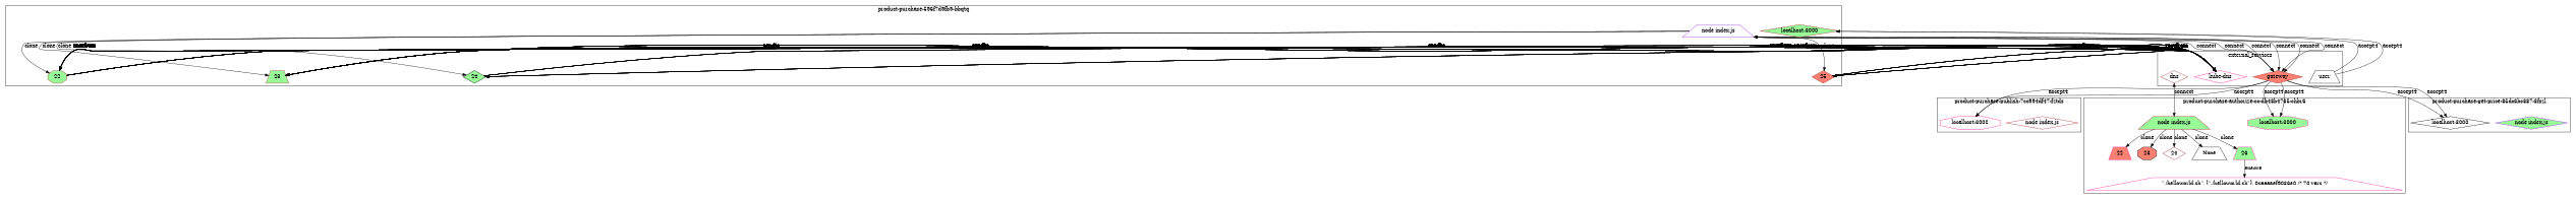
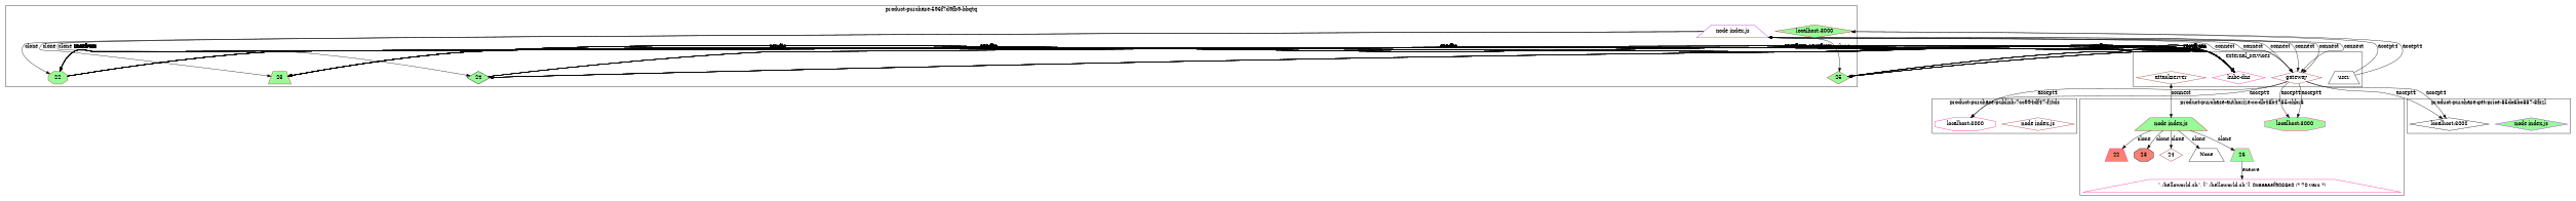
  digraph {
    node [color=brown fillcolor=white shape=diamond style=filled]
    n1 [label="node index.js"]
    n2 [color=deeppink label="localhost:3000" shape=octagon]
    n3 [color=purple fillcolor=palegreen label="node index.js"]
    n4 [color=black label="localhost:3000"]
    n5 [fillcolor=palegreen label="node index.js" shape=trapezium]
    n6 [color=deeppink fillcolor=salmon label=22 shape=trapezium]
    n7 [color=black fillcolor=salmon label=23 shape=octagon]
    n8 [label=24]
    None [color=black shape=trapezium]
    n10 [color=deeppink fillcolor=palegreen label=26 shape=trapezium]
    n11 [color=deeppink fillcolor=palegreen label="localhost:3000" shape=octagon]
    n12 [color=deeppink label="\"./helloworld.sh\", [\"./helloworld.sh\"], 0xaaaaef9036e0 /* 70 vars */" shape=trapezium]
    n13 [color=purple label="node index.js" shape=trapezium]
    n14 [fillcolor=palegreen label=22 shape=octagon]
    n15 [fillcolor=palegreen label=23 shape=trapezium]
    n16 [color=black fillcolor=palegreen label=24]
-   n17 [fillcolor=salmon label=25]
+   n17 [fillcolor=palegreen label=25]
    n18 [fillcolor=palegreen label="localhost:3000"]
-   n19 [label=dns]
-   n20 [fillcolor=salmon label=gateway]
+   n19 [label=attackserver]
+   n20 [label=gateway]
    n21 [color=deeppink label="kube-dns"]
    user [color=black shape=trapezium]
    subgraph cluster_1 {
      label=" product-purchase-publish-7cc994df47-fztds "
      n1
      n2
    }
    subgraph cluster_2 {
      label=" product-purchase-get-price-85dc6bc887-8fszl "
      n3
      n4
    }
    subgraph cluster_3 {
      label=" product-purchase-authorize-cc-db48b4765-chbr6 "
      n5
      n6
      n7
      n8
      None
      n10
      n11
      n12
    }
    subgraph cluster_4 {
      label=" product-purchase-596f7d9fb9-bbqtq "
      n13
      n14
      n15
      n16
      n17
      n18
    }
    subgraph cluster_5 {
      label=external_services
      n19
      n20
      n21
      user
    }
    n5 -> n6 [label=clone]
    n5 -> n7 [label=clone]
    n5 -> n8 [label=clone]
    n5 -> None [label=clone]
    n5 -> n10 [label=clone]
    n5 -> n19 [dir=both label=connect]
    n10 -> n12 [label=execve]
    n13 -> n14 [label=clone]
    n13 -> n15 [label=clone]
    n13 -> n16 [label=clone]
    n13 -> n17 [label=clone]
    n13 -> n20 [dir=both label=connect]
    n13 -> n20 [dir=both label=connect]
    n13 -> n20 [dir=both label=connect]
    n13 -> n20 [dir=both label=connect]
    n13 -> n20 [dir=both label=connect]
    n13 -> n20 [dir=both label=connect]
    n14 -> n21 [label=sendto]
    n14 -> n21 [label=sendto]
    n14 -> n21 [label=sendto]
    n14 -> n21 [label=sendto]
    n14 -> n21 [label=sendto]
    n14 -> n21 [label=sendto]
    n14 -> n21 [label=sendto]
    n14 -> n21 [label=sendto]
    n14 -> n21 [label=sendto]
    n14 -> n21 [label=sendto]
    n14 -> n21 [label=sendto]
    n14 -> n21 [label=sendto]
    n14 -> n21 [label=sendto]
    n14 -> n21 [label=sendto]
    n14 -> n21 [label=sendto]
    n14 -> n21 [label=sendto]
    n15 -> n21 [label=sendto]
    n15 -> n21 [label=sendto]
    n15 -> n21 [label=sendto]
    n15 -> n21 [label=sendto]
    n15 -> n21 [label=sendto]
    n15 -> n21 [label=sendto]
    n15 -> n21 [label=sendto]
    n15 -> n21 [label=sendto]
    n15 -> n21 [label=sendto]
    n15 -> n21 [label=sendto]
    n15 -> n21 [label=sendto]
    n15 -> n21 [label=sendto]
    n15 -> n21 [label=sendto]
    n15 -> n21 [label=sendto]
    n15 -> n21 [label=sendto]
    n15 -> n21 [label=sendto]
    n16 -> n21 [label=sendto]
    n16 -> n21 [label=sendto]
    n16 -> n21 [label=sendto]
    n16 -> n21 [label=sendto]
    n16 -> n21 [label=sendto]
    n16 -> n21 [label=sendto]
    n16 -> n21 [label=sendto]
    n16 -> n21 [label=sendto]
    n17 -> n21 [label=sendto]
    n17 -> n21 [label=sendto]
    n17 -> n21 [label=sendto]
    n17 -> n21 [label=sendto]
    n17 -> n21 [label=sendto]
    n17 -> n21 [label=sendto]
    n17 -> n21 [label=sendto]
    n17 -> n21 [label=sendto]
    n20 -> n2 [label=accept4]
    n20 -> n2 [label=accept4]
    n20 -> n4 [label=accept4]
    n20 -> n4 [label=accept4]
    n20 -> n11 [label=accept4]
    n20 -> n11 [label=accept4]
    n21 -> n14 [label=recvfrom]
    n21 -> n14 [label=recvfrom]
    n21 -> n14 [label=recvfrom]
    n21 -> n14 [label=recvfrom]
    n21 -> n14 [label=recvfrom]
    n21 -> n14 [label=recvfrom]
    n21 -> n14 [label=recvfrom]
    n21 -> n14 [label=recvfrom]
    n21 -> n14 [label=recvfrom]
    n21 -> n14 [label=recvfrom]
    n21 -> n14 [label=recvfrom]
    n21 -> n14 [label=recvfrom]
    n21 -> n14 [label=recvfrom]
    n21 -> n14 [label=recvfrom]
    n21 -> n14 [label=recvfrom]
    n21 -> n14 [label=recvfrom]
    n21 -> n15 [label=recvfrom]
    n21 -> n15 [label=recvfrom]
    n21 -> n15 [label=recvfrom]
    n21 -> n15 [label=recvfrom]
    n21 -> n15 [label=recvfrom]
    n21 -> n15 [label=recvfrom]
    n21 -> n15 [label=recvfrom]
    n21 -> n15 [label=recvfrom]
    n21 -> n15 [label=recvfrom]
    n21 -> n15 [label=recvfrom]
    n21 -> n15 [label=recvfrom]
    n21 -> n15 [label=recvfrom]
    n21 -> n15 [label=recvfrom]
    n21 -> n15 [label=recvfrom]
    n21 -> n15 [label=recvfrom]
    n21 -> n15 [label=recvfrom]
    n21 -> n16 [label=recvfrom]
    n21 -> n16 [label=recvfrom]
    n21 -> n16 [label=recvfrom]
    n21 -> n16 [label=recvfrom]
    n21 -> n16 [label=recvfrom]
    n21 -> n16 [label=recvfrom]
    n21 -> n16 [label=recvfrom]
    n21 -> n16 [label=recvfrom]
    n21 -> n17 [label=recvfrom]
    n21 -> n17 [label=recvfrom]
    n21 -> n17 [label=recvfrom]
    n21 -> n17 [label=recvfrom]
    n21 -> n17 [label=recvfrom]
    n21 -> n17 [label=recvfrom]
    n21 -> n17 [label=recvfrom]
    n21 -> n17 [label=recvfrom]
    user -> n18 [label=accept4]
    user -> n18 [label=accept4]
  }
